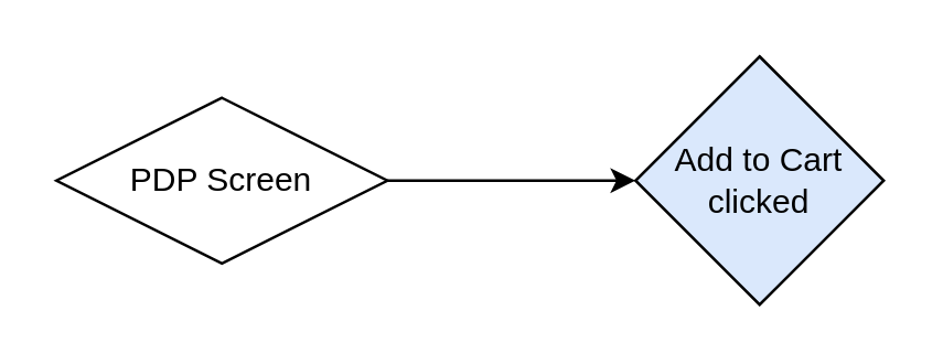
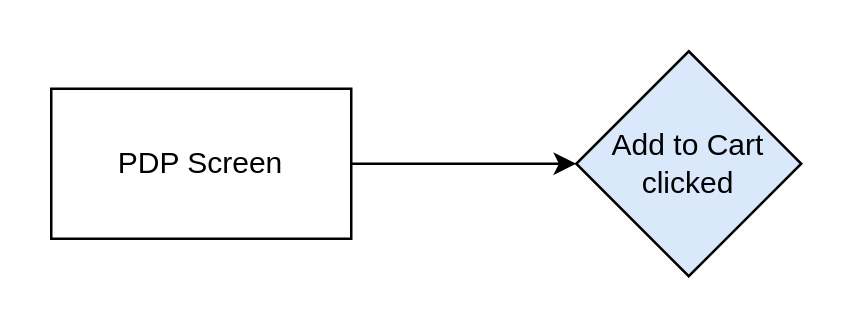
  <mxCell id="0" />
  <mxCell id="1" parent="0" />
- <mxCell id="2" value="PDP Screen" style="rhombus;whiteSpace=wrap;html=1;" vertex="1" parent="1"><mxGeometry x="20" y="35" width="120" height="60" as="geometry" /></mxCell>
+ <mxCell id="2" value="PDP Screen" style="rounded=0;whiteSpace=wrap;html=1;" vertex="1" parent="1"><mxGeometry x="20" y="35" width="120" height="60" as="geometry" /></mxCell>
  <mxCell id="3" value="Add to Cart clicked" style="rhombus;whiteSpace=wrap;html=1;fillColor=#dae8fc;" vertex="1" parent="1"><mxGeometry x="230" y="20" width="90" height="90" as="geometry" /></mxCell>
  <mxCell id="4" value="" style="endArrow=classic;html=1;rounded=0;exitX=1;exitY=0.5;exitDx=0;exitDy=0;entryX=0;entryY=0.5;entryDx=0;entryDy=0;" edge="1" parent="1" source="2" target="3"><mxGeometry width="50" height="50" relative="1" as="geometry"><mxPoint x="150" y="155" as="sourcePoint" /><mxPoint x="200" y="105" as="targetPoint" /></mxGeometry></mxCell>
